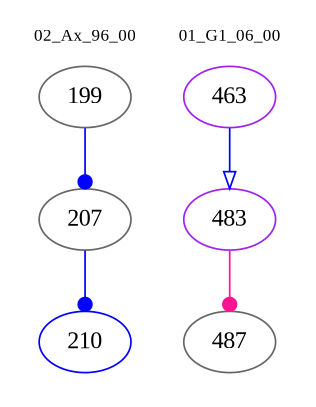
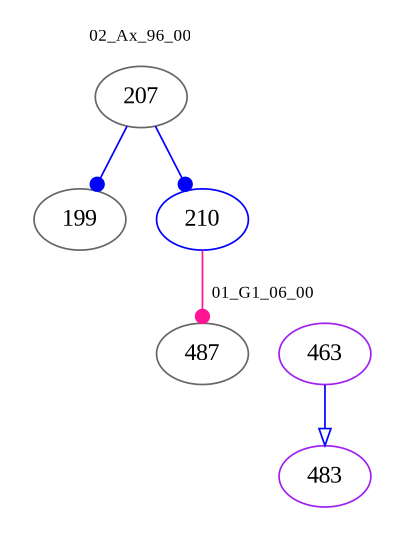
  digraph {
    fontname="Liberation Serif"
    node [color=gray40 fontname="Liberation Serif"]
    edge [arrowhead=dot color=blue fontname="Liberation Serif"]
    n1 [label=207]
    n2 [label=199]
    n3 [color=blue label=210]
    n4 [color=purple label=483]
    n5 [color=purple label=463]
    n6 [label=487]
    subgraph cluster_1 {
      color=white
      fontsize=10
      label="02_Ax_96_00"
      n1
      n2
      n3
    }
    subgraph cluster_2 {
      color=white
      fontsize=10
      label="01_G1_06_00"
      n4
      n5
      n6
    }
-   n2 -> n1
+   n1 -> n2
    n1 -> n3
-   n4 -> n6 [color=deeppink]
+   n3 -> n6 [color=deeppink]
    n5 -> n4 [arrowhead=onormal]
  }
